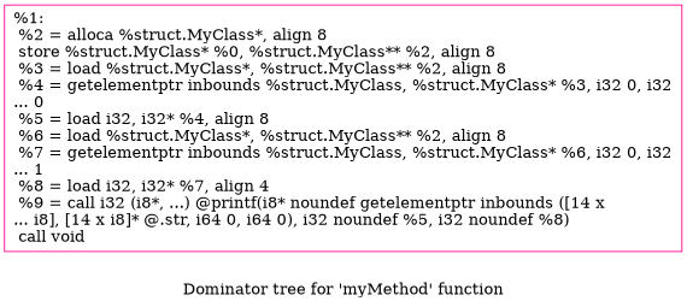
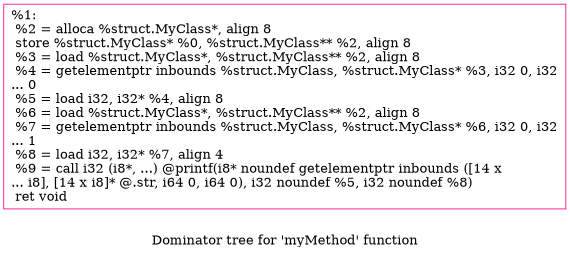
  digraph {
    label="Dominator tree for 'myMethod' function"
-   n1 [label="{%1:\l  %2 = alloca %struct.MyClass*, align 8\l  store %struct.MyClass* %0, %struct.MyClass** %2, align 8\l  %3 = load %struct.MyClass*, %struct.MyClass** %2, align 8\l  %4 = getelementptr inbounds %struct.MyClass, %struct.MyClass* %3, i32 0, i32\l... 0\l  %5 = load i32, i32* %4, align 8\l  %6 = load %struct.MyClass*, %struct.MyClass** %2, align 8\l  %7 = getelementptr inbounds %struct.MyClass, %struct.MyClass* %6, i32 0, i32\l... 1\l  %8 = load i32, i32* %7, align 4\l  %9 = call i32 (i8*, ...) @printf(i8* noundef getelementptr inbounds ([14 x\l... i8], [14 x i8]* @.str, i64 0, i64 0), i32 noundef %5, i32 noundef %8)\l  call void\l}" shape=record color=deeppink]
+   n1 [label="{%1:\l  %2 = alloca %struct.MyClass*, align 8\l  store %struct.MyClass* %0, %struct.MyClass** %2, align 8\l  %3 = load %struct.MyClass*, %struct.MyClass** %2, align 8\l  %4 = getelementptr inbounds %struct.MyClass, %struct.MyClass* %3, i32 0, i32\l... 0\l  %5 = load i32, i32* %4, align 8\l  %6 = load %struct.MyClass*, %struct.MyClass** %2, align 8\l  %7 = getelementptr inbounds %struct.MyClass, %struct.MyClass* %6, i32 0, i32\l... 1\l  %8 = load i32, i32* %7, align 4\l  %9 = call i32 (i8*, ...) @printf(i8* noundef getelementptr inbounds ([14 x\l... i8], [14 x i8]* @.str, i64 0, i64 0), i32 noundef %5, i32 noundef %8)\l  ret void\l}" shape=record color=deeppink]
  }
